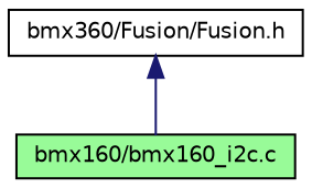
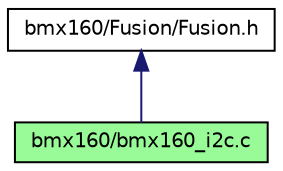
  digraph {
    fontname="DejaVu Sans"
    node [color=black fontname="DejaVu Sans" fontsize=10 shape=record style=filled]
-   n1 [fillcolor=white fontcolor=black height=0.2 label="bmx360/Fusion/Fusion.h" width=0.4]
+   n1 [fillcolor=white fontcolor=black height=0.2 label="bmx160/Fusion/Fusion.h" width=0.4]
    n2 [fillcolor=palegreen height=0.2 label="bmx160/bmx160_i2c.c" width=0.4]
    n1 -> n2 [color=midnightblue dir=back fontname="DejaVu Sans" fontsize=10 labelfontname=Helvetica labelfontsize=10 style=solid]
  }
